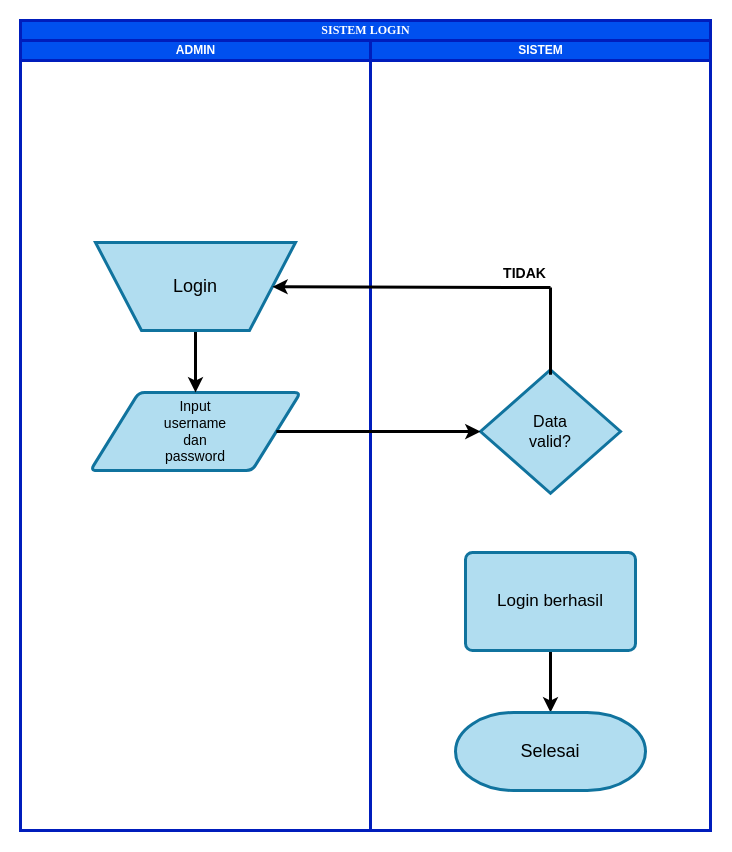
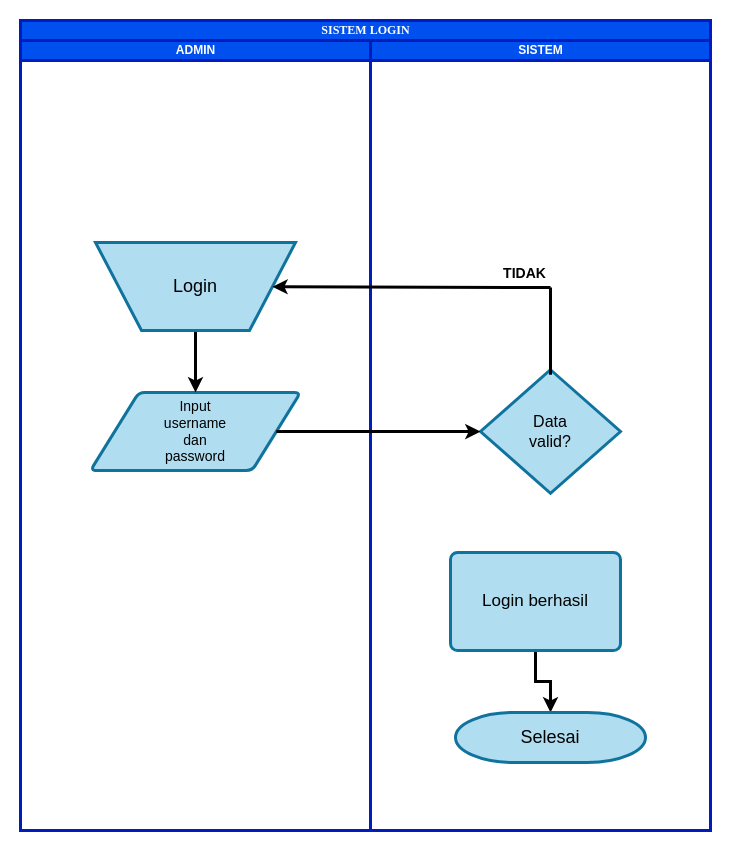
  <mxCell id="0" />
  <mxCell id="1" parent="0" />
  <mxCell id="2" value="SISTEM LOGIN" style="swimlane;html=1;childLayout=stackLayout;startSize=20;rounded=0;shadow=0;comic=0;labelBackgroundColor=none;strokeWidth=3;fontFamily=Verdana;fontSize=12;align=center;fillColor=#0050ef;strokeColor=#001DBC;fontColor=#ffffff;" parent="1" vertex="1"><mxGeometry x="20" y="20" width="690" height="810" as="geometry" /></mxCell>
  <mxCell id="3" value="ADMIN" style="swimlane;html=1;startSize=20;strokeWidth=3;fillColor=#0050ef;fontColor=#ffffff;strokeColor=#001DBC;" parent="2" vertex="1"><mxGeometry y="20" width="350" height="790" as="geometry" /></mxCell>
  <mxCell id="4" value="&lt;font style=&quot;font-size: 14px;&quot;&gt;Input&lt;br&gt;username&lt;br&gt;dan&lt;br&gt;password&lt;/font&gt;" style="shape=parallelogram;html=1;strokeWidth=3;perimeter=parallelogramPerimeter;whiteSpace=wrap;rounded=1;arcSize=12;size=0.23;fillColor=#b1ddf0;strokeColor=#10739e;" vertex="1" parent="3"><mxGeometry x="70" y="352" width="210" height="78" as="geometry" /></mxCell>
  <mxCell id="5" style="edgeStyle=orthogonalEdgeStyle;rounded=0;orthogonalLoop=1;jettySize=auto;html=1;strokeWidth=3;" edge="1" parent="3" source="6" target="4"><mxGeometry relative="1" as="geometry" /></mxCell>
  <mxCell id="6" value="&lt;font style=&quot;font-size: 18px;&quot;&gt;Login&lt;/font&gt;" style="verticalLabelPosition=middle;verticalAlign=middle;html=1;shape=trapezoid;perimeter=trapezoidPerimeter;whiteSpace=wrap;size=0.23;arcSize=10;flipV=1;labelPosition=center;align=center;strokeWidth=3;fillColor=#b1ddf0;strokeColor=#10739e;" vertex="1" parent="3"><mxGeometry x="75" y="202" width="200" height="88" as="geometry" /></mxCell>
  <mxCell id="7" value="SISTEM" style="swimlane;html=1;startSize=20;strokeWidth=3;fillColor=#0050ef;strokeColor=#001DBC;fontColor=#ffffff;" parent="2" vertex="1"><mxGeometry x="350" y="20" width="340" height="790" as="geometry" /></mxCell>
  <mxCell id="8" value="&lt;font style=&quot;font-size: 16px;&quot;&gt;Data&lt;br&gt;valid?&lt;/font&gt;" style="strokeWidth=3;html=1;shape=mxgraph.flowchart.decision;whiteSpace=wrap;fillColor=#b1ddf0;strokeColor=#10739e;" vertex="1" parent="7"><mxGeometry x="110" y="329.25" width="140" height="123.5" as="geometry" /></mxCell>
  <mxCell id="9" style="edgeStyle=orthogonalEdgeStyle;rounded=0;orthogonalLoop=1;jettySize=auto;html=1;entryX=0.5;entryY=0;entryDx=0;entryDy=0;entryPerimeter=0;strokeWidth=3;" edge="1" parent="7" source="10" target="11"><mxGeometry relative="1" as="geometry" /></mxCell>
- <mxCell id="10" value="&lt;font style=&quot;font-size: 17px;&quot;&gt;Login berhasil&lt;/font&gt;" style="rounded=1;whiteSpace=wrap;html=1;absoluteArcSize=1;arcSize=14;strokeWidth=3;fillColor=#b1ddf0;strokeColor=#10739e;" vertex="1" parent="7"><mxGeometry x="95" y="512" width="170" height="98" as="geometry" /></mxCell>
- <mxCell id="11" value="&lt;font style=&quot;font-size: 18px;&quot;&gt;Selesai&lt;/font&gt;" style="strokeWidth=3;html=1;shape=mxgraph.flowchart.terminator;whiteSpace=wrap;spacing=2;fillColor=#b1ddf0;strokeColor=#10739e;" vertex="1" parent="7"><mxGeometry x="85" y="672" width="190" height="78" as="geometry" /></mxCell>
+ <mxCell id="10" value="&lt;font style=&quot;font-size: 17px;&quot;&gt;Login berhasil&lt;/font&gt;" style="rounded=1;whiteSpace=wrap;html=1;absoluteArcSize=1;arcSize=14;strokeWidth=3;fillColor=#b1ddf0;strokeColor=#10739e;" vertex="1" parent="7"><mxGeometry x="80" y="512" width="170" height="98" as="geometry" /></mxCell>
+ <mxCell id="11" value="&lt;font style=&quot;font-size: 18px;&quot;&gt;Selesai&lt;/font&gt;" style="strokeWidth=3;html=1;shape=mxgraph.flowchart.terminator;whiteSpace=wrap;spacing=2;fillColor=#b1ddf0;strokeColor=#10739e;" vertex="1" parent="7"><mxGeometry x="85" y="672" width="190" height="50" as="geometry" /></mxCell>
  <mxCell id="12" style="edgeStyle=orthogonalEdgeStyle;rounded=0;orthogonalLoop=1;jettySize=auto;html=1;strokeWidth=3;" edge="1" parent="2" source="4" target="8"><mxGeometry relative="1" as="geometry" /></mxCell>
  <mxCell id="13" value="" style="endArrow=none;html=1;rounded=0;exitX=0.5;exitY=0;exitDx=0;exitDy=0;exitPerimeter=0;strokeWidth=3;" edge="1" parent="1"><mxGeometry width="50" height="50" relative="1" as="geometry"><mxPoint x="550" y="374.25" as="sourcePoint" /><mxPoint x="550" y="287" as="targetPoint" /></mxGeometry></mxCell>
  <mxCell id="14" value="" style="endArrow=classic;html=1;rounded=0;strokeWidth=3;" edge="1" parent="1" target="6"><mxGeometry width="50" height="50" relative="1" as="geometry"><mxPoint x="550" y="287" as="sourcePoint" /><mxPoint x="270" y="287" as="targetPoint" /></mxGeometry></mxCell>
  <mxCell id="15" value="&lt;font size=&quot;1&quot; style=&quot;&quot;&gt;&lt;b style=&quot;font-size: 14px;&quot;&gt;TIDAK&lt;/b&gt;&lt;/font&gt;" style="text;html=1;align=center;verticalAlign=middle;resizable=0;points=[];autosize=1;strokeColor=none;fillColor=none;" vertex="1" parent="1"><mxGeometry x="489" y="258" width="70" height="30" as="geometry" /></mxCell>
